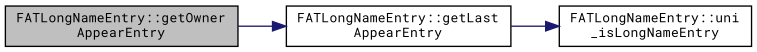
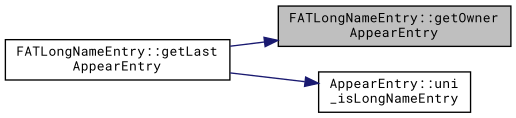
  digraph {
    fontname="Roboto Mono"
    rankdir=LR
    node [color=black fillcolor=white fontname="Roboto Mono" fontsize=10 shape=record style=filled]
    edge [color=midnightblue fontname="Roboto Mono" fontsize=10 labelfontname=Helvetica labelfontsize=10 style=solid]
    n1 [fillcolor=grey75 fontcolor=black height=0.2 label="FATLongNameEntry::getOwner\lAppearEntry" width=0.4]
    n2 [height=0.2 label="FATLongNameEntry::getLast\lAppearEntry" width=0.4]
-   n3 [height=0.2 label="FATLongNameEntry::uni\l_isLongNameEntry" width=0.4]
-   n1 -> n2
+   n3 [height=0.2 label="AppearEntry::uni\l_isLongNameEntry" width=0.4]
+   n2 -> n1
    n2 -> n3
  }
